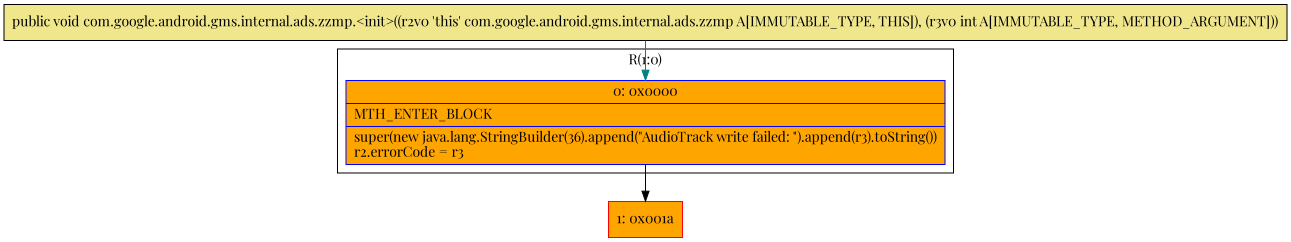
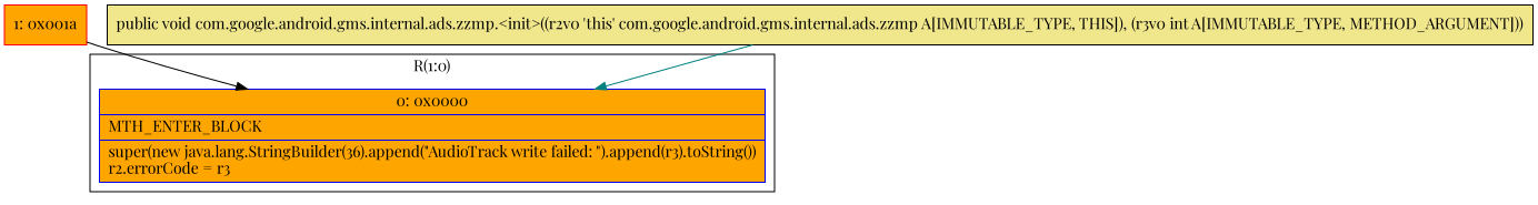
  digraph {
    fontname="Playfair Display"
    node [shape=record style=filled fillcolor=orange fontname="Playfair Display"]
    edge [fontname="Playfair Display"]
    n1 [color=blue label="{0\:\ 0x0000|MTH_ENTER_BLOCK\l|super(new java.lang.StringBuilder(36).append(\"AudioTrack write failed: \").append(r3).toString())\lr2.errorCode = r3\l}"]
    n2 [color=red label="{1\:\ 0x001a}"]
    n3 [label="{public void com.google.android.gms.internal.ads.zzmp.\<init\>((r2v0 'this' com.google.android.gms.internal.ads.zzmp A[IMMUTABLE_TYPE, THIS]), (r3v0 int A[IMMUTABLE_TYPE, METHOD_ARGUMENT])) }" fillcolor=khaki]
    subgraph cluster_1 {
      label="R(1:0)"
      n1
    }
-   n1 -> n2 [color=black]
+   n2 -> n1 [color=black]
    n3 -> n1 [color=teal]
  }
